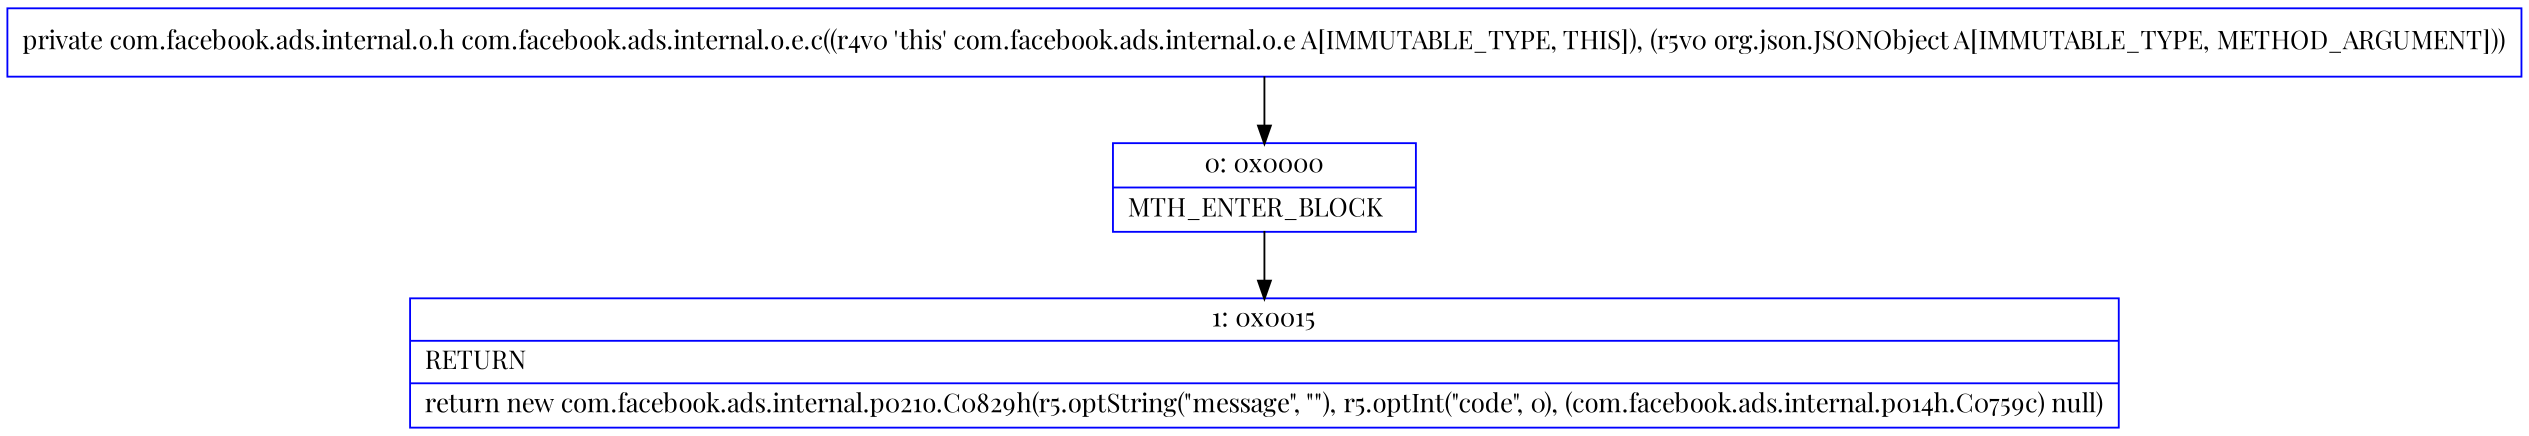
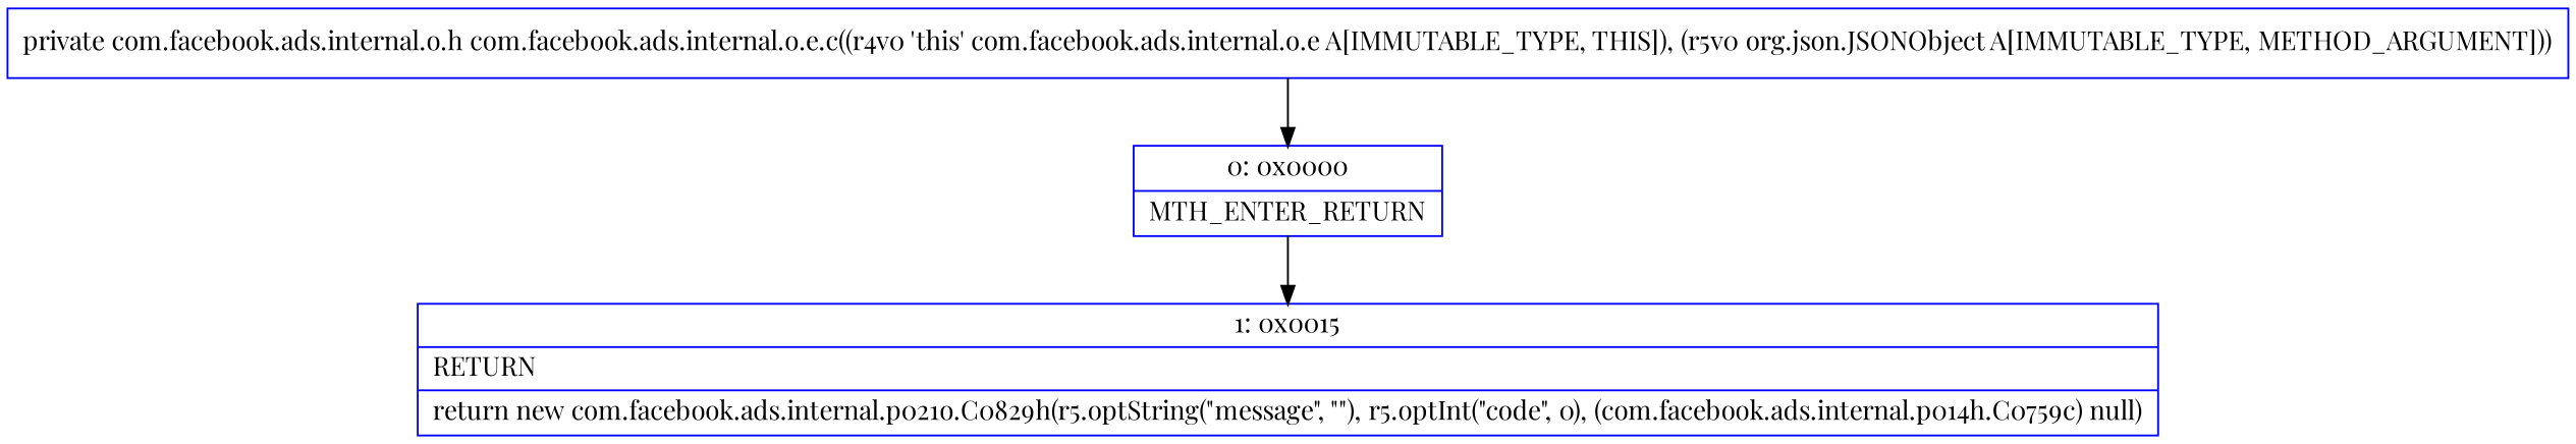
  digraph {
    fontname="Playfair Display"
    node [shape=record color=blue fontname="Playfair Display"]
    edge [fontname="Playfair Display"]
-   n1 [label="{0\:\ 0x0000|MTH_ENTER_BLOCK\l}"]
+   n1 [label="{0\:\ 0x0000|MTH_ENTER_RETURN\l}"]
    n2 [label="{1\:\ 0x0015|RETURN\l|return new com.facebook.ads.internal.p021o.C0829h(r5.optString(\"message\", \"\"), r5.optInt(\"code\", 0), (com.facebook.ads.internal.p014h.C0759c) null)\l}"]
    n3 [label="{private com.facebook.ads.internal.o.h com.facebook.ads.internal.o.e.c((r4v0 'this' com.facebook.ads.internal.o.e A[IMMUTABLE_TYPE, THIS]), (r5v0 org.json.JSONObject A[IMMUTABLE_TYPE, METHOD_ARGUMENT])) }"]
    n1 -> n2
    n3 -> n1
  }
